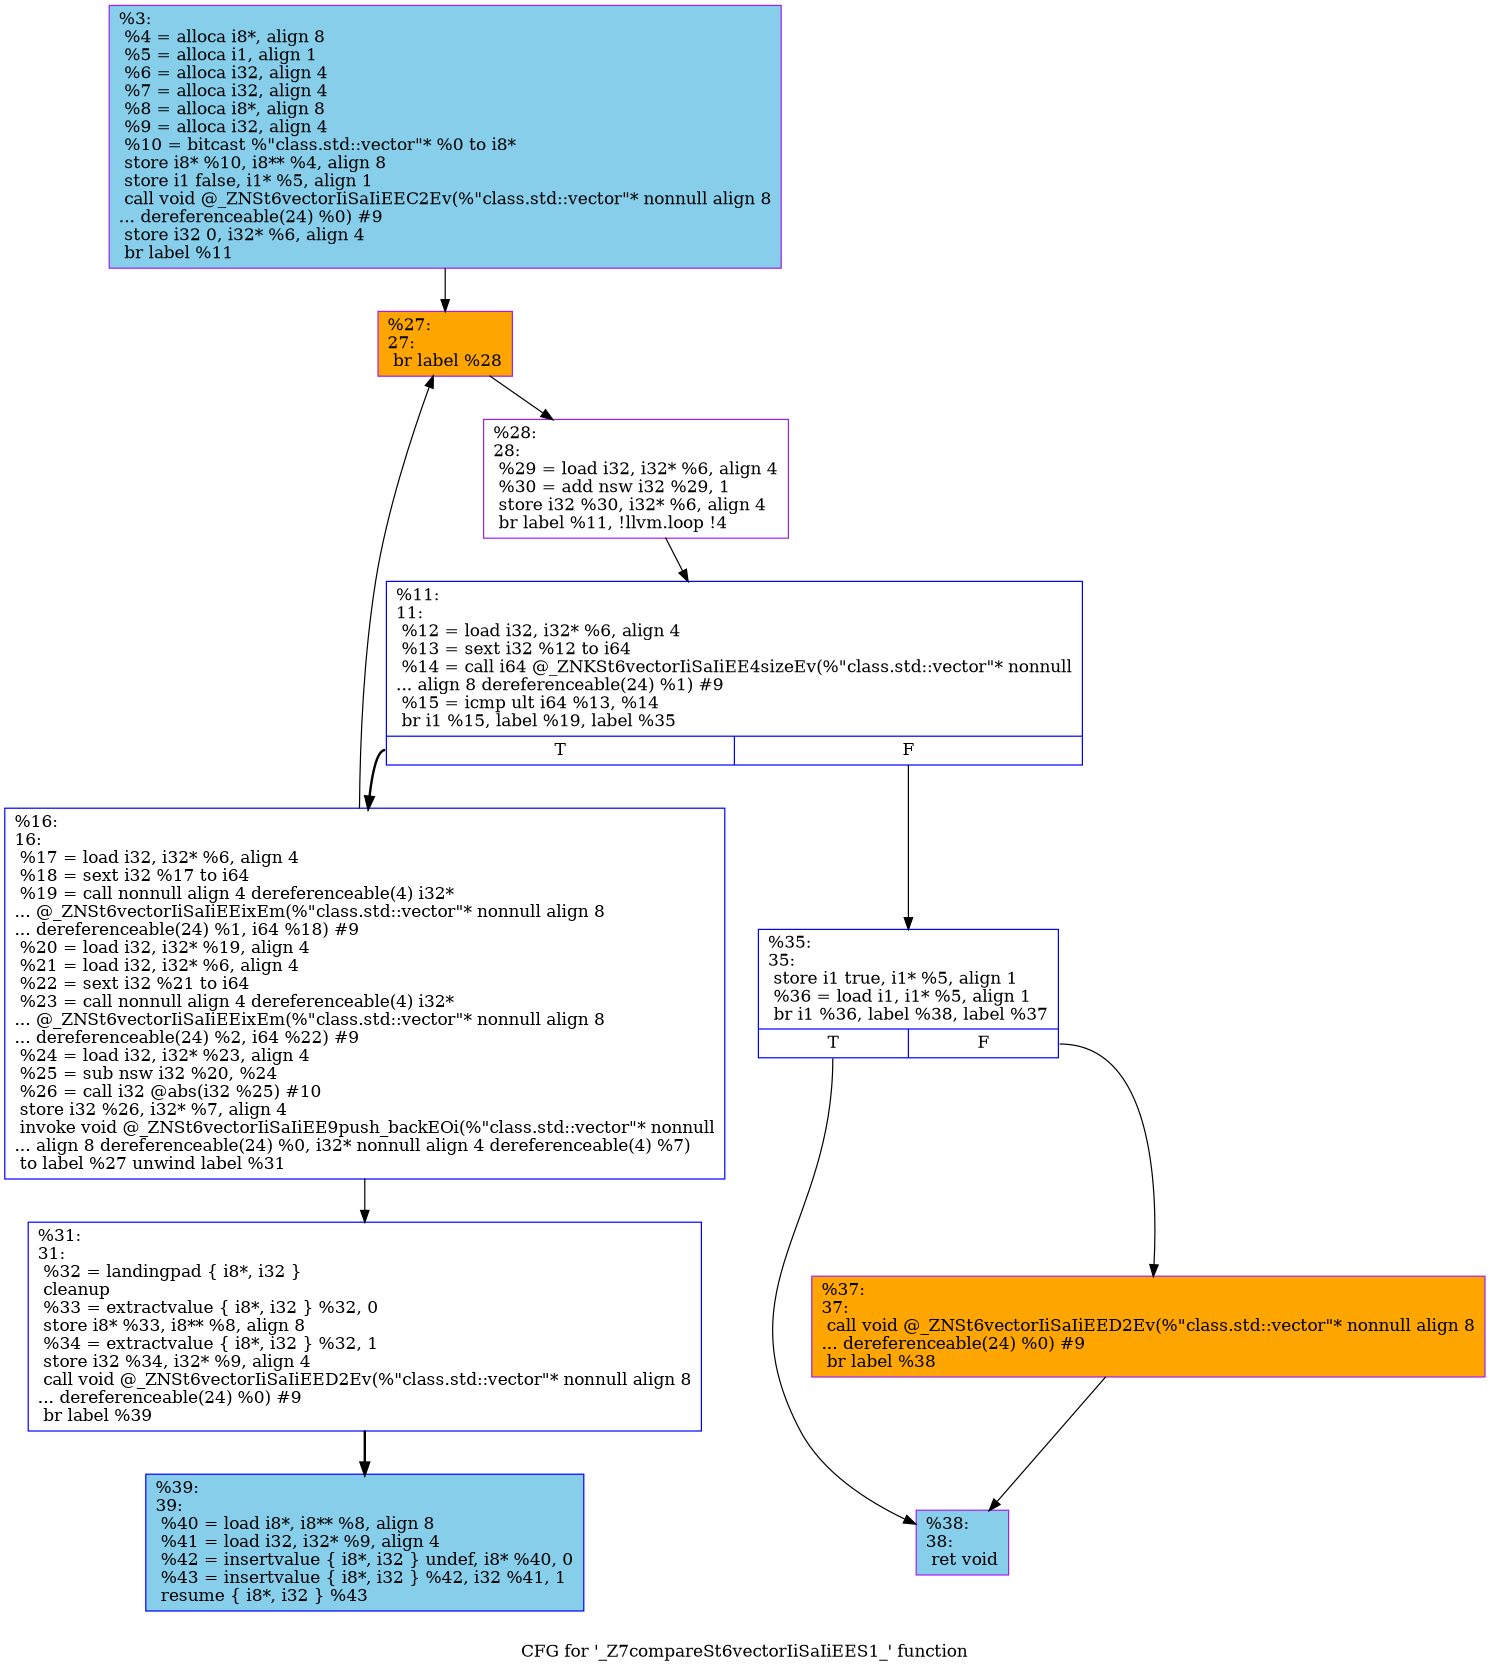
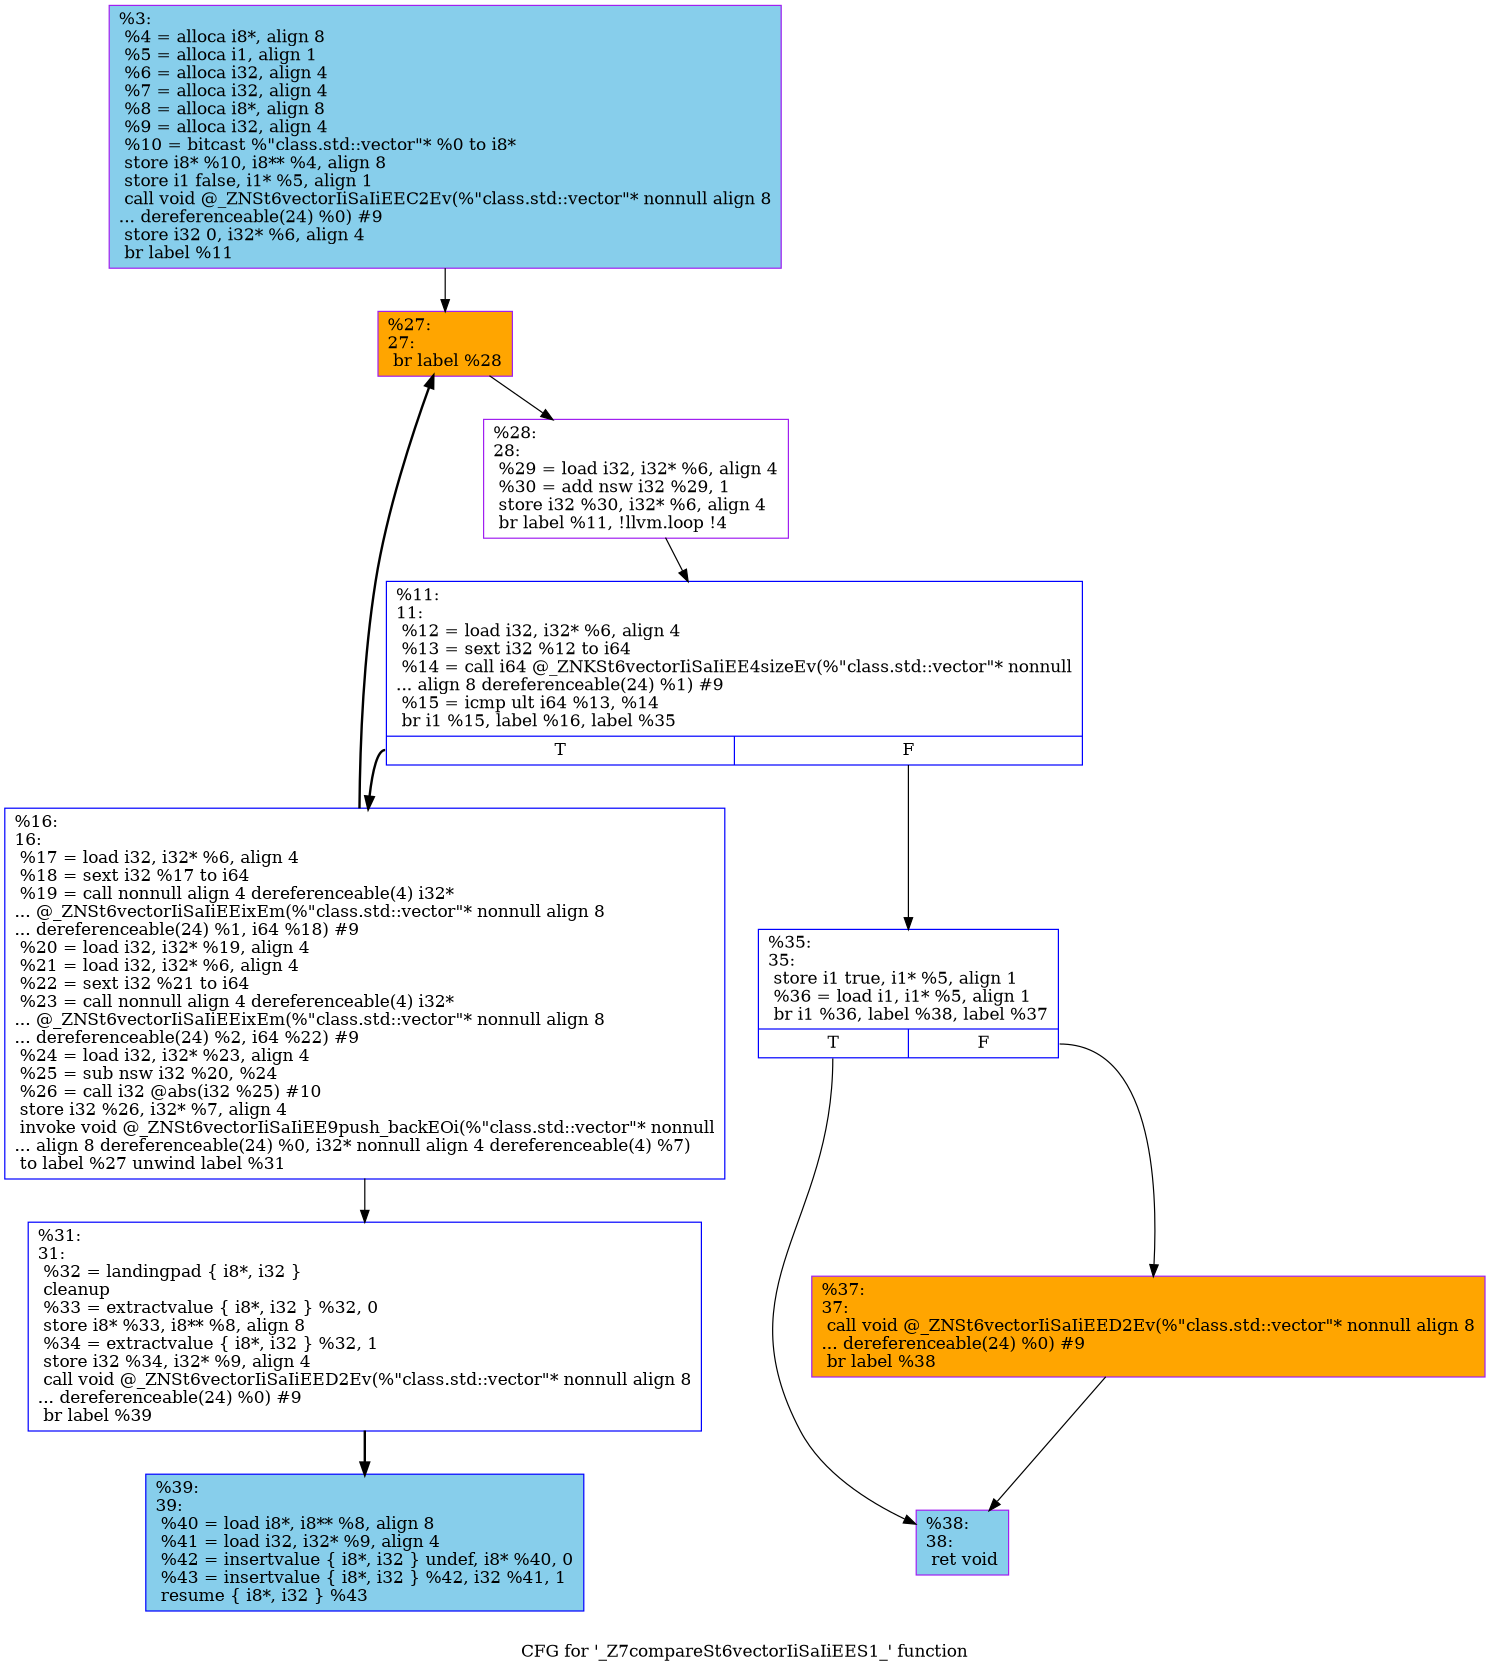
  digraph {
    label="CFG for '_Z7compareSt6vectorIiSaIiEES1_' function"
    node [color=purple fillcolor=white shape=record style=filled]
    edge [style=solid]
    n1 [fillcolor=skyblue label="{%3:\l  %4 = alloca i8*, align 8\l  %5 = alloca i1, align 1\l  %6 = alloca i32, align 4\l  %7 = alloca i32, align 4\l  %8 = alloca i8*, align 8\l  %9 = alloca i32, align 4\l  %10 = bitcast %\"class.std::vector\"* %0 to i8*\l  store i8* %10, i8** %4, align 8\l  store i1 false, i1* %5, align 1\l  call void @_ZNSt6vectorIiSaIiEEC2Ev(%\"class.std::vector\"* nonnull align 8\l... dereferenceable(24) %0) #9\l  store i32 0, i32* %6, align 4\l  br label %11\l}"]
    n2 [fillcolor=orange label="{%27:\l27:                                               \l  br label %28\l}"]
-   n3 [color=blue label="{%11:\l11:                                               \l  %12 = load i32, i32* %6, align 4\l  %13 = sext i32 %12 to i64\l  %14 = call i64 @_ZNKSt6vectorIiSaIiEE4sizeEv(%\"class.std::vector\"* nonnull\l... align 8 dereferenceable(24) %1) #9\l  %15 = icmp ult i64 %13, %14\l  br i1 %15, label %19, label %35\l|{<s0>T|<s1>F}}"]
+   n3 [color=blue label="{%11:\l11:                                               \l  %12 = load i32, i32* %6, align 4\l  %13 = sext i32 %12 to i64\l  %14 = call i64 @_ZNKSt6vectorIiSaIiEE4sizeEv(%\"class.std::vector\"* nonnull\l... align 8 dereferenceable(24) %1) #9\l  %15 = icmp ult i64 %13, %14\l  br i1 %15, label %16, label %35\l|{<s0>T|<s1>F}}"]
    n4 [color=blue label="{%16:\l16:                                               \l  %17 = load i32, i32* %6, align 4\l  %18 = sext i32 %17 to i64\l  %19 = call nonnull align 4 dereferenceable(4) i32*\l... @_ZNSt6vectorIiSaIiEEixEm(%\"class.std::vector\"* nonnull align 8\l... dereferenceable(24) %1, i64 %18) #9\l  %20 = load i32, i32* %19, align 4\l  %21 = load i32, i32* %6, align 4\l  %22 = sext i32 %21 to i64\l  %23 = call nonnull align 4 dereferenceable(4) i32*\l... @_ZNSt6vectorIiSaIiEEixEm(%\"class.std::vector\"* nonnull align 8\l... dereferenceable(24) %2, i64 %22) #9\l  %24 = load i32, i32* %23, align 4\l  %25 = sub nsw i32 %20, %24\l  %26 = call i32 @abs(i32 %25) #10\l  store i32 %26, i32* %7, align 4\l  invoke void @_ZNSt6vectorIiSaIiEE9push_backEOi(%\"class.std::vector\"* nonnull\l... align 8 dereferenceable(24) %0, i32* nonnull align 4 dereferenceable(4) %7)\l          to label %27 unwind label %31\l}"]
    n5 [color=blue label="{%35:\l35:                                               \l  store i1 true, i1* %5, align 1\l  %36 = load i1, i1* %5, align 1\l  br i1 %36, label %38, label %37\l|{<s0>T|<s1>F}}"]
    n6 [color=blue label="{%31:\l31:                                               \l  %32 = landingpad \{ i8*, i32 \}\l          cleanup\l  %33 = extractvalue \{ i8*, i32 \} %32, 0\l  store i8* %33, i8** %8, align 8\l  %34 = extractvalue \{ i8*, i32 \} %32, 1\l  store i32 %34, i32* %9, align 4\l  call void @_ZNSt6vectorIiSaIiEED2Ev(%\"class.std::vector\"* nonnull align 8\l... dereferenceable(24) %0) #9\l  br label %39\l}"]
    n7 [fillcolor=skyblue label="{%38:\l38:                                               \l  ret void\l}"]
    n8 [fillcolor=orange label="{%37:\l37:                                               \l  call void @_ZNSt6vectorIiSaIiEED2Ev(%\"class.std::vector\"* nonnull align 8\l... dereferenceable(24) %0) #9\l  br label %38\l}"]
    n9 [label="{%28:\l28:                                               \l  %29 = load i32, i32* %6, align 4\l  %30 = add nsw i32 %29, 1\l  store i32 %30, i32* %6, align 4\l  br label %11, !llvm.loop !4\l}"]
    n10 [color=blue fillcolor=skyblue label="{%39:\l39:                                               \l  %40 = load i8*, i8** %8, align 8\l  %41 = load i32, i32* %9, align 4\l  %42 = insertvalue \{ i8*, i32 \} undef, i8* %40, 0\l  %43 = insertvalue \{ i8*, i32 \} %42, i32 %41, 1\l  resume \{ i8*, i32 \} %43\l}"]
    n1 -> n2
    n2 -> n9
    n3 -> n4 [style=bold tailport=s0]
    n3 -> n5 [tailport=s1]
-   n4 -> n2
+   n4 -> n2 [style=bold]
    n4 -> n6
    n5 -> n7 [tailport=s0]
    n5 -> n8 [tailport=s1]
    n6 -> n10 [style=bold]
    n8 -> n7
    n9 -> n3
  }
